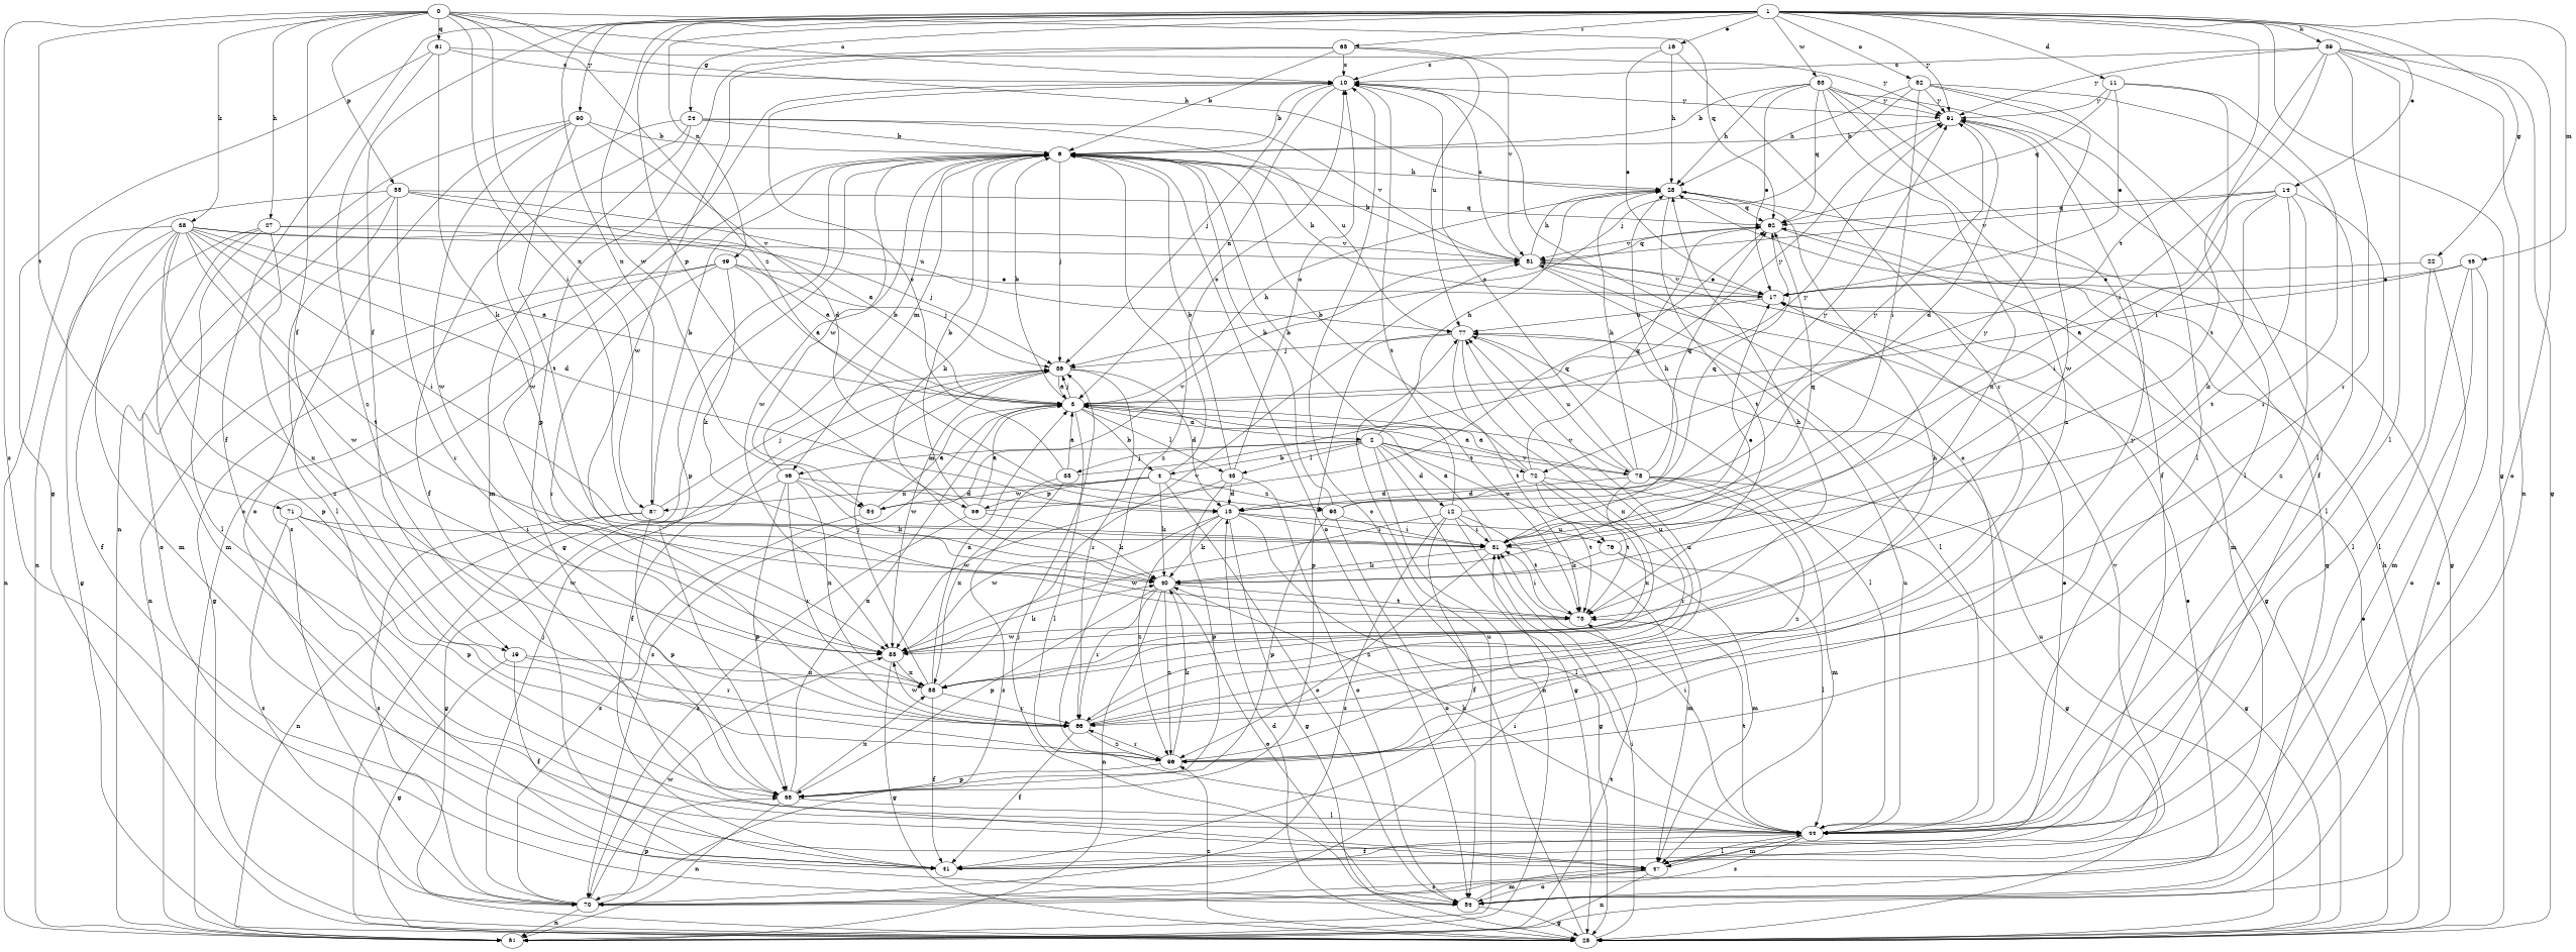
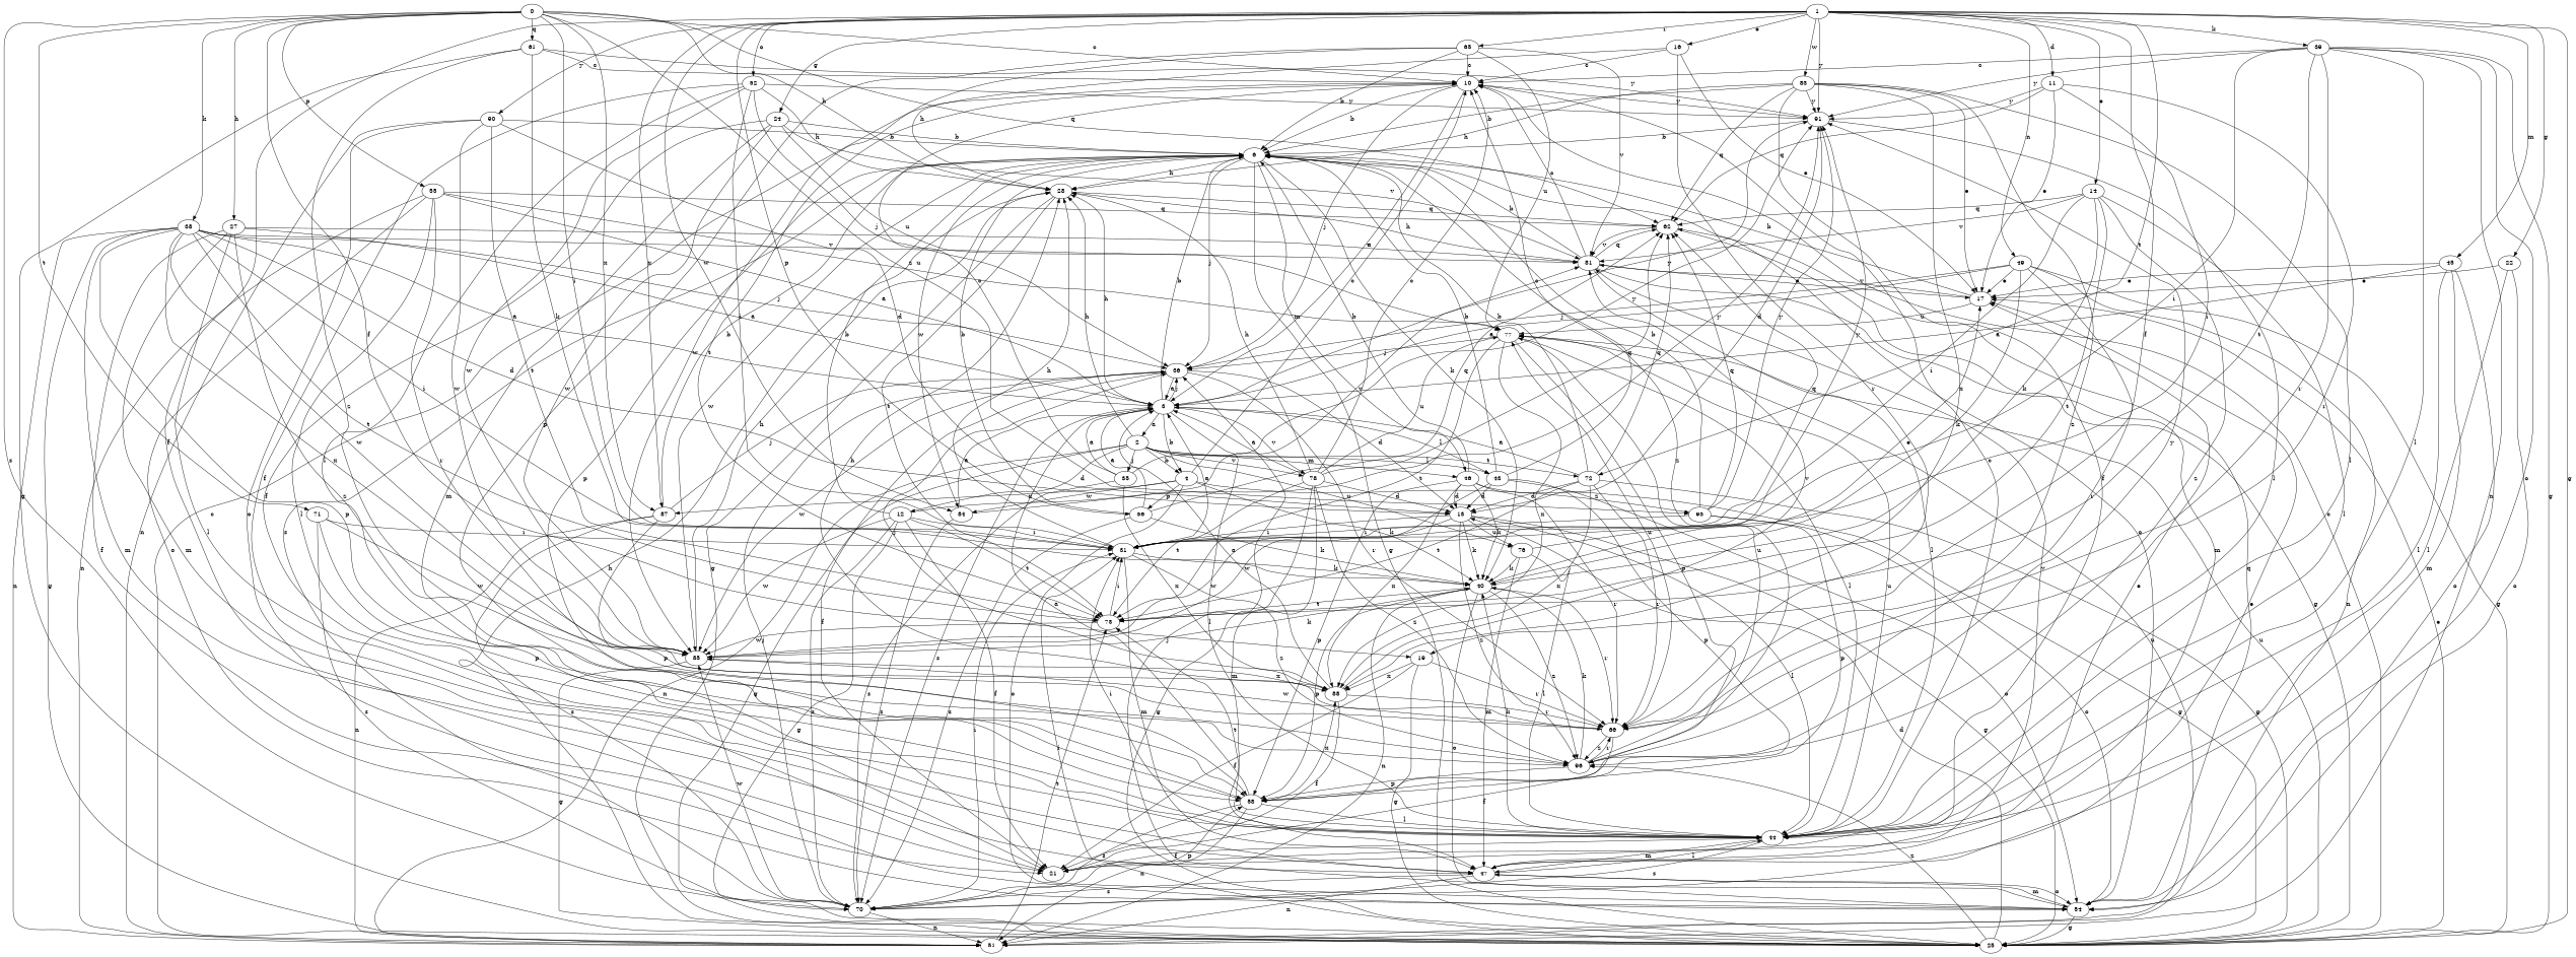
  strict digraph {
    0
    10
    19
    27
    28
    31
    38
    55
    61
    62
    70
    71
    87
    93
    91
    3
    6
    36
    73
-   21 [label=41]
+   21
    25
    66
    88
    44
    96
    81
    47
    40
    51
    13
    58
    85
    54
    77
    17
    1
    11
    14
    16
    22
    24
    39
    45
    49
    52
    56
    65
    72
    83
    84
    90
    2
    4
    12
    35
    43
    46
    76
    78
    0 -> 10 [label=c]
    0 -> 19 [label=f]
    0 -> 27 [label=h]
    0 -> 28 [label=h]
    0 -> 31 [label=i]
    0 -> 38 [label=k]
    0 -> 55 [label=p]
    0 -> 61 [label=q]
    0 -> 62 [label=q]
    0 -> 70 [label=s]
    0 -> 71 [label=t]
    0 -> 87 [label=x]
    0 -> 93 [label=z]
    10 -> 91 [label=y]
    10 -> 3 [label=a]
    10 -> 6 [label=b]
    10 -> 36 [label=j]
    10 -> 73 [label=t]
    19 -> 21 [label=f]
    19 -> 25 [label=g]
    19 -> 66 [label=r]
    19 -> 88 [label=x]
    27 -> 3 [label=a]
    27 -> 21 [label=f]
    27 -> 44 [label=l]
    27 -> 96 [label=z]
    27 -> 81 [label=v]
    27 -> 47 [label=m]
    28 -> 62 [label=q]
    28 -> 73 [label=t]
    28 -> 25 [label=g]
    31 -> 28 [label=h]
    31 -> 62 [label=q]
    31 -> 3 [label=a]
    31 -> 96 [label=z]
    31 -> 47 [label=m]
    31 -> 40 [label=k]
    38 -> 31 [label=i]
    38 -> 3 [label=a]
    38 -> 36 [label=j]
    38 -> 73 [label=t]
    38 -> 25 [label=g]
    38 -> 88 [label=x]
    38 -> 81 [label=v]
    38 -> 47 [label=m]
    38 -> 51 [label=n]
    38 -> 13 [label=d]
    38 -> 58 [label=p]
    38 -> 85 [label=w]
    55 -> 62 [label=q]
    55 -> 3 [label=a]
    55 -> 66 [label=r]
    55 -> 44 [label=l]
    55 -> 51 [label=n]
    55 -> 54 [label=o]
    55 -> 77 [label=u]
    61 -> 10 [label=c]
    61 -> 91 [label=y]
    61 -> 25 [label=g]
    61 -> 96 [label=z]
    61 -> 40 [label=k]
    62 -> 81 [label=v]
    62 -> 47 [label=m]
    70 -> 31 [label=i]
    70 -> 36 [label=j]
    70 -> 51 [label=n]
    70 -> 58 [label=p]
    70 -> 85 [label=w]
    70 -> 17 [label=e]
    71 -> 31 [label=i]
    71 -> 70 [label=s]
    71 -> 58 [label=p]
    71 -> 85 [label=w]
    87 -> 70 [label=s]
    87 -> 6 [label=b]
    87 -> 36 [label=j]
    87 -> 51 [label=n]
    87 -> 58 [label=p]
    93 -> 31 [label=i]
    93 -> 62 [label=q]
    93 -> 91 [label=y]
    93 -> 6 [label=b]
    93 -> 58 [label=p]
    93 -> 54 [label=o]
    91 -> 6 [label=b]
    91 -> 44 [label=l]
    91 -> 13 [label=d]
    3 -> 28 [label=h]
    3 -> 70 [label=s]
    3 -> 91 [label=y]
    3 -> 6 [label=b]
    3 -> 36 [label=j]
    3 -> 44 [label=l]
    3 -> 2 [label=a]
    3 -> 4 [label=b]
    3 -> 43 [label=l]
    3 -> 78 [label=v]
    6 -> 28 [label=h]
    6 -> 70 [label=s]
    6 -> 36 [label=j]
    6 -> 25 [label=g]
    6 -> 96 [label=z]
    6 -> 40 [label=k]
    6 -> 58 [label=p]
    6 -> 85 [label=w]
    6 -> 54 [label=o]
    6 -> 84 [label=w]
    6 -> 46 [label=m]
    36 -> 3 [label=a]
    36 -> 21 [label=f]
    36 -> 66 [label=r]
    36 -> 13 [label=d]
    36 -> 85 [label=w]
    73 -> 31 [label=i]
    73 -> 85 [label=w]
    21 -> 17 [label=e]
    25 -> 10 [label=c]
    25 -> 28 [label=h]
    25 -> 31 [label=i]
    25 -> 96 [label=z]
    25 -> 13 [label=d]
    25 -> 77 [label=u]
    25 -> 17 [label=e]
    66 -> 28 [label=h]
    66 -> 21 [label=f]
    66 -> 96 [label=z]
    66 -> 85 [label=w]
    66 -> 77 [label=u]
    88 -> 3 [label=a]
    88 -> 36 [label=j]
    88 -> 21 [label=f]
    88 -> 66 [label=r]
    88 -> 81 [label=v]
    44 -> 10 [label=c]
    44 -> 31 [label=i]
    44 -> 70 [label=s]
    44 -> 73 [label=t]
    44 -> 21 [label=f]
    44 -> 47 [label=m]
    44 -> 40 [label=k]
    44 -> 77 [label=u]
    96 -> 91 [label=y]
    96 -> 66 [label=r]
    96 -> 40 [label=k]
    96 -> 58 [label=p]
    96 -> 77 [label=u]
    81 -> 10 [label=c]
    81 -> 28 [label=h]
    81 -> 62 [label=q]
    81 -> 6 [label=b]
    81 -> 25 [label=g]
    81 -> 44 [label=l]
    81 -> 17 [label=e]
    47 -> 70 [label=s]
    47 -> 44 [label=l]
    47 -> 81 [label=v]
    47 -> 51 [label=n]
    47 -> 54 [label=o]
    40 -> 73 [label=t]
    40 -> 66 [label=r]
    40 -> 96 [label=z]
    40 -> 51 [label=n]
    40 -> 58 [label=p]
    40 -> 54 [label=o]
    40 -> 17 [label=e]
    51 -> 10 [label=c]
    51 -> 73 [label=t]
    51 -> 77 [label=u]
    13 -> 31 [label=i]
    13 -> 25 [label=g]
    13 -> 44 [label=l]
    13 -> 96 [label=z]
    13 -> 40 [label=k]
    13 -> 85 [label=w]
    13 -> 76 [label=u]
+   58 -> 70 [label=s]
    58 -> 3 [label=a]
    58 -> 88 [label=x]
    58 -> 44 [label=l]
    58 -> 51 [label=n]
    85 -> 28 [label=h]
    85 -> 25 [label=g]
    85 -> 88 [label=x]
    85 -> 40 [label=k]
    54 -> 62 [label=q]
    54 -> 36 [label=j]
    54 -> 25 [label=g]
    54 -> 47 [label=m]
    77 -> 36 [label=j]
    77 -> 73 [label=t]
    77 -> 88 [label=x]
    77 -> 44 [label=l]
    77 -> 58 [label=p]
    17 -> 6 [label=b]
    17 -> 81 [label=v]
    17 -> 77 [label=u]
    1 -> 19 [label=f]
    1 -> 87 [label=x]
    1 -> 91 [label=y]
    1 -> 21 [label=f]
    1 -> 25 [label=g]
    1 -> 11 [label=d]
    1 -> 14 [label=e]
    1 -> 16 [label=e]
    1 -> 22 [label=g]
    1 -> 24 [label=g]
    1 -> 39 [label=k]
    1 -> 45 [label=m]
    1 -> 49 [label=n]
    1 -> 52 [label=o]
    1 -> 56 [label=p]
    1 -> 65 [label=r]
    1 -> 72 [label=t]
    1 -> 83 [label=w]
    1 -> 84 [label=w]
    1 -> 90 [label=y]
    11 -> 31 [label=i]
    11 -> 62 [label=q]
    11 -> 91 [label=y]
    11 -> 66 [label=r]
    11 -> 17 [label=e]
    14 -> 31 [label=i]
    14 -> 62 [label=q]
    14 -> 73 [label=t]
    14 -> 44 [label=l]
    14 -> 96 [label=z]
    14 -> 81 [label=v]
    14 -> 40 [label=k]
    16 -> 10 [label=c]
    16 -> 28 [label=h]
    16 -> 66 [label=r]
    16 -> 17 [label=e]
    22 -> 44 [label=l]
    22 -> 54 [label=o]
    22 -> 17 [label=e]
    24 -> 6 [label=b]
    24 -> 21 [label=f]
    24 -> 81 [label=v]
    24 -> 47 [label=m]
    24 -> 85 [label=w]
    24 -> 77 [label=u]
    39 -> 10 [label=c]
    39 -> 31 [label=i]
    39 -> 91 [label=y]
    39 -> 73 [label=t]
    39 -> 25 [label=g]
    39 -> 66 [label=r]
    39 -> 44 [label=l]
    39 -> 51 [label=n]
    39 -> 54 [label=o]
    45 -> 3 [label=a]
    45 -> 44 [label=l]
    45 -> 47 [label=m]
    45 -> 54 [label=o]
    45 -> 17 [label=e]
    49 -> 3 [label=a]
    49 -> 36 [label=j]
    49 -> 25 [label=g]
    49 -> 66 [label=r]
    49 -> 40 [label=k]
    49 -> 51 [label=n]
    49 -> 17 [label=e]
    52 -> 28 [label=h]
    52 -> 31 [label=i]
    52 -> 91 [label=y]
    52 -> 36 [label=j]
    52 -> 21 [label=f]
    52 -> 44 [label=l]
    52 -> 85 [label=w]
    56 -> 62 [label=q]
    56 -> 70 [label=s]
    56 -> 3 [label=a]
    56 -> 6 [label=b]
    56 -> 40 [label=k]
    65 -> 10 [label=c]
    65 -> 6 [label=b]
    65 -> 81 [label=v]
    65 -> 58 [label=p]
    65 -> 85 [label=w]
    65 -> 77 [label=u]
    72 -> 62 [label=q]
    72 -> 3 [label=a]
    72 -> 6 [label=b]
    72 -> 73 [label=t]
    72 -> 25 [label=g]
    72 -> 66 [label=r]
    72 -> 88 [label=x]
    72 -> 13 [label=d]
    83 -> 28 [label=h]
    83 -> 62 [label=q]
    83 -> 91 [label=y]
    83 -> 6 [label=b]
    83 -> 21 [label=f]
    83 -> 88 [label=x]
    83 -> 44 [label=l]
    83 -> 96 [label=z]
    83 -> 17 [label=e]
    84 -> 70 [label=s]
    84 -> 3 [label=a]
    84 -> 81 [label=v]
    90 -> 6 [label=b]
    90 -> 73 [label=t]
    90 -> 51 [label=n]
    90 -> 13 [label=d]
    90 -> 85 [label=w]
    90 -> 54 [label=o]
    2 -> 28 [label=h]
    2 -> 25 [label=g]
    2 -> 51 [label=n]
    2 -> 72 [label=t]
    2 -> 4 [label=b]
    2 -> 12 [label=d]
    2 -> 35 [label=j]
    2 -> 43 [label=l]
    2 -> 46 [label=m]
    2 -> 76 [label=u]
    2 -> 78 [label=v]
    4 -> 10 [label=c]
    4 -> 87 [label=x]
    4 -> 93 [label=z]
    4 -> 40 [label=k]
    4 -> 54 [label=o]
    4 -> 56 [label=p]
    4 -> 84 [label=w]
    12 -> 31 [label=i]
    12 -> 70 [label=s]
    12 -> 91 [label=y]
    12 -> 6 [label=b]
    12 -> 73 [label=t]
    12 -> 21 [label=f]
    12 -> 25 [label=g]
    12 -> 85 [label=w]
    35 -> 10 [label=c]
    35 -> 70 [label=s]
    35 -> 91 [label=y]
    35 -> 3 [label=a]
    35 -> 88 [label=x]
    43 -> 10 [label=c]
    43 -> 6 [label=b]
    43 -> 13 [label=d]
    43 -> 58 [label=p]
    43 -> 85 [label=w]
    43 -> 54 [label=o]
    46 -> 6 [label=b]
    46 -> 25 [label=g]
    46 -> 66 [label=r]
    46 -> 88 [label=x]
    46 -> 40 [label=k]
    46 -> 13 [label=d]
    46 -> 58 [label=p]
    76 -> 91 [label=y]
    76 -> 44 [label=l]
    76 -> 47 [label=m]
    76 -> 40 [label=k]
    78 -> 10 [label=c]
    78 -> 28 [label=h]
    78 -> 62 [label=q]
    78 -> 3 [label=a]
    78 -> 73 [label=t]
    78 -> 25 [label=g]
    78 -> 96 [label=z]
    78 -> 47 [label=m]
    78 -> 13 [label=d]
    78 -> 77 [label=u]
  }
